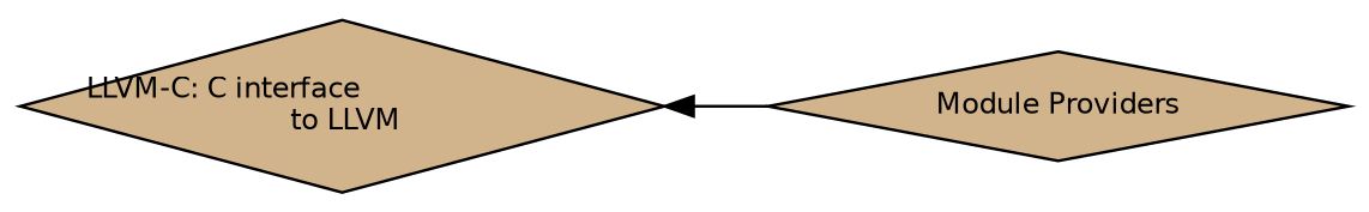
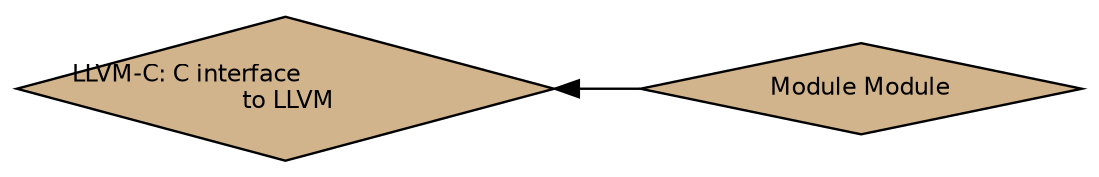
  digraph {
    rankdir=LR
    node [color=black fontname=Helvetica fontsize=10 shape=diamond style=filled fillcolor=tan]
    n1 [height=0.2 label="LLVM-C: C interface\l to LLVM" width=0.4]
-   n2 [fontcolor=black height=0.2 label="Module Providers" width=0.4]
+   n2 [fontcolor=black height=0.2 label="Module Module" width=0.4]
    n1 -> n2 [dir=back fontname=Helvetica fontsize=10 labelfontname=Helvetica labelfontsize=10 shape=plaintext style=solid]
  }
